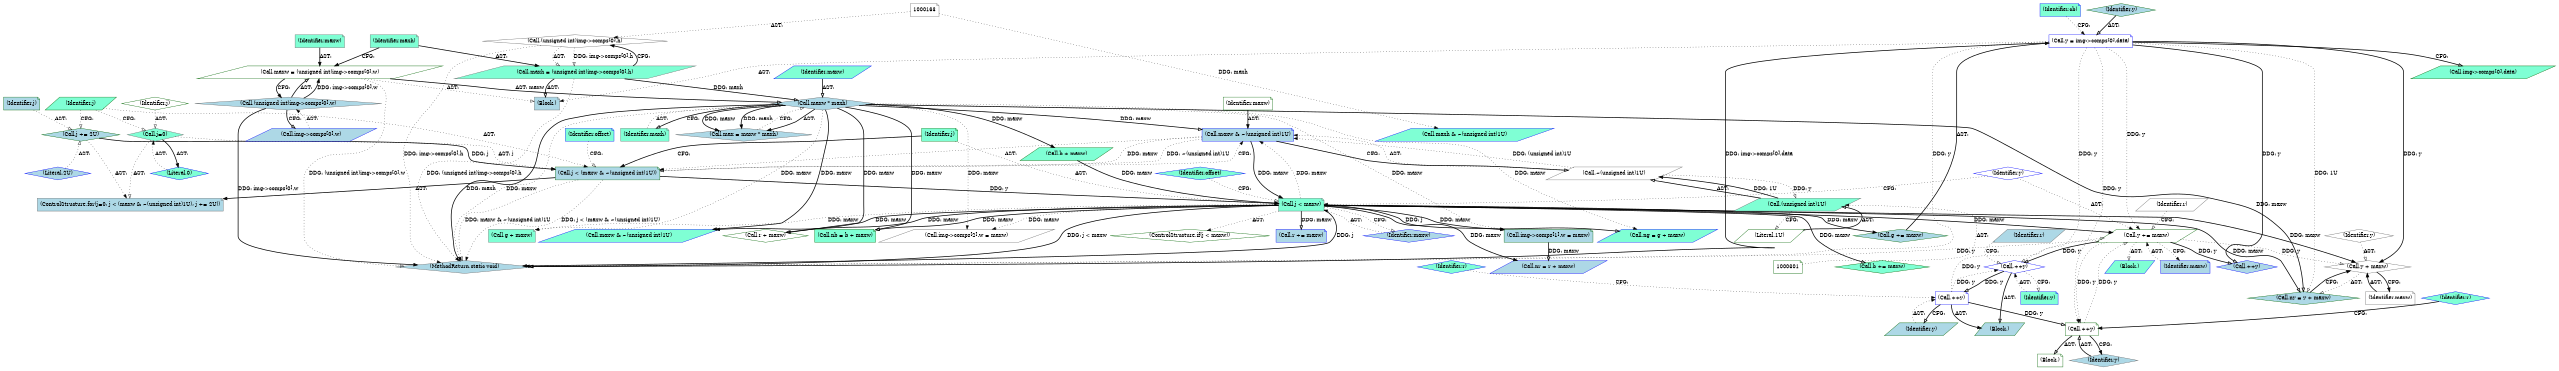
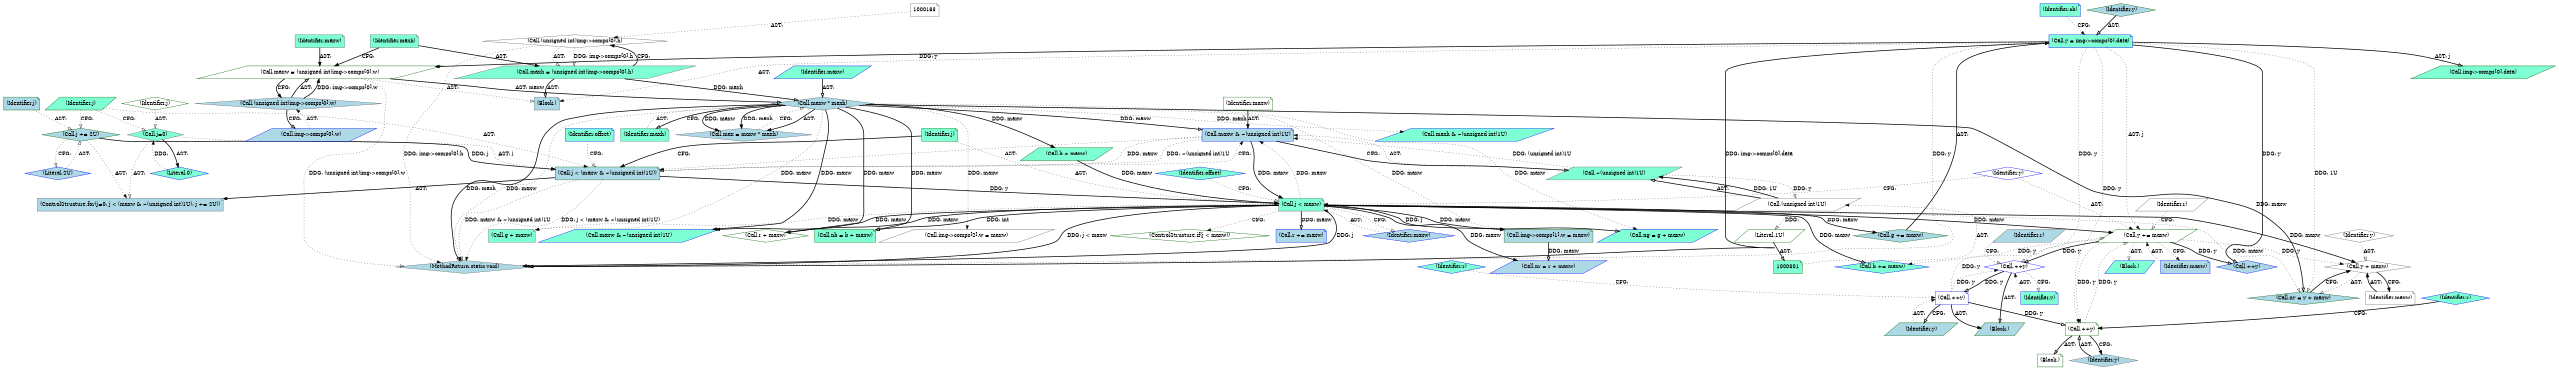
  digraph {
    node [color=blue fillcolor=aquamarine shape=diamond style=filled]
    edge [arrowhead=normal style=dotted]
    n1 [color=gray40 fillcolor=white label="(Call,y + maxw)"]
    n2 [color=gray40 fillcolor=white label="(Identifier,maxw)" shape=note]
    n3 [color=darkgreen fillcolor=lightblue label="(Call,ny = y + maxw)"]
-   n4 [fillcolor=white label="(Call,y = img->comps[0].data)" shape=note]
+   n4 [label="(Call,y = img->comps[0].data)" shape=note]
    n5 [color=darkgreen fillcolor=white label="(Call,y += maxw)" shape=parallelogram]
    n6 [color=darkgreen fillcolor=white label="(Call,++y)" shape=note]
    n7 [fillcolor=white label="(Call,++y)"]
    n8 [color=gray40 fillcolor=lightblue label="(MethodReturn,static void)"]
    n9 [color=darkgreen label="(Call,img->comps[0].data)" shape=parallelogram]
    n10 [fillcolor=lightblue label="(Call,++y)"]
    n11 [color=gray40 fillcolor=lightblue label="(Block,)" shape=note]
    n12 [label="(Block,)" shape=parallelogram]
    n13 [fillcolor=lightblue label="(Identifier,maxw)" shape=note]
    n14 [color=darkgreen fillcolor=white label="(Block,)" shape=note]
    n15 [color=gray40 fillcolor=lightblue label="(Identifier,y)"]
    n16 [fillcolor=white label="(Call,++y)" shape=note]
    n17 [color=darkgreen fillcolor=lightblue label="(Block,)" shape=parallelogram]
    n18 [label="(Identifier,y)" shape=note]
    n19 [color=gray40 label="(Call,j < maxw)" shape=note]
    n20 [fillcolor=lightblue label="(Call,maxw & ~(unsigned int)1U)" shape=note]
    n21 [color=darkgreen fillcolor=white label="(ControlStructure,if(j < maxw))"]
    n22 [color=gray40 label="(Call,g + maxw)" shape=note]
    n23 [fillcolor=lightblue label="(Call,r += maxw)" shape=note]
    n24 [label="(Call,maxw & ~(unsigned int)1U)" shape=parallelogram]
    n25 [fillcolor=lightblue label="(Identifier,maxw)"]
    n26 [color=darkgreen fillcolor=white label="(Call,r + maxw)"]
    n27 [color=darkgreen label="(Call,nb = b + maxw)" shape=note]
-   n28 [color=darkgreen label="(Call,b += maxw)"]
+   n28 [label="(Call,b += maxw)"]
    n29 [color=darkgreen fillcolor=lightblue label="(Call,img->comps[1].w = maxw)" shape=note]
    n30 [color=gray40 fillcolor=white label="(Call,img->comps[2].w = maxw)" shape=parallelogram]
    n31 [fillcolor=lightblue label="(Call,nr = r + maxw)" shape=parallelogram]
    n32 [label="(Call,ng = g + maxw)" shape=parallelogram]
    n33 [color=darkgreen fillcolor=lightblue label="(Call,g += maxw)"]
    n34 [color=darkgreen fillcolor=lightblue label="(Call,j < (maxw & ~(unsigned int)1U))" shape=note]
-   n35 [color=gray40 fillcolor=white label="(Call,~(unsigned int)1U)" shape=parallelogram]
+   n35 [color=gray40 label="(Call,~(unsigned int)1U)" shape=parallelogram]
    n36 [color=darkgreen label="(Call,b + maxw)" shape=parallelogram]
    n37 [color=gray40 fillcolor=lightblue label="(ControlStructure,for(j=0; j < (maxw & ~(unsigned int)1U); j += 2U))" shape=note]
    n38 [color=darkgreen fillcolor=lightblue label="(Call,j += 2U)"]
    n39 [fillcolor=lightblue label="(Literal,2U)"]
    n40 [color=gray40 label="(Call,j=0)"]
    n41 [label="(Literal,0)"]
-   n42 [color=gray40 label="(Call,(unsigned int)1U)" shape=parallelogram]
+   n42 [color=gray40 fillcolor=white label="(Call,(unsigned int)1U)" shape=parallelogram]
    n43 [color=gray40 fillcolor=lightblue label="(Call,maxw * maxh)"]
    n44 [color=gray40 label="(Identifier,maxh)" shape=note]
    n45 [label="(Call,maxh & ~(unsigned int)1U)" shape=parallelogram]
    n46 [color=gray40 fillcolor=lightblue label="(Call,max = maxw * maxh)"]
    n47 [color=darkgreen fillcolor=white label="(Call,maxw = (unsigned int)img->comps[0].w)" shape=parallelogram]
    n48 [color=gray40 fillcolor=lightblue label="(Call,(unsigned int)img->comps[0].w)"]
    n49 [fillcolor=lightblue label="(Call,img->comps[0].w)" shape=parallelogram]
    n50 [color=gray40 label="(Call,maxh = (unsigned int)img->comps[0].h)" shape=parallelogram]
    n51 [color=gray40 fillcolor=white label="(Call,(unsigned int)img->comps[0].h)"]
    n52 [color=darkgreen fillcolor=white label="(Literal,1U)" shape=parallelogram]
    n53 [color=darkgreen fillcolor=lightblue label="(Identifier,y)" shape=parallelogram]
    n54 [color=gray40 fillcolor=white label="(Identifier,y)"]
    n55 [label="(Identifier,offset)" shape=note]
    n56 [color=darkgreen fillcolor=white label="(Identifier,maxw)" shape=note]
    n57 [label="(Identifier,maxw)" shape=parallelogram]
    n58 [color=darkgreen fillcolor=white label="(Identifier,j)"]
    n59 [color=darkgreen fillcolor=lightblue label="(Identifier,j)" shape=note]
    n60 [label="(Identifier,r)"]
    n61 [label="(Identifier,cb)" shape=note]
    n62 [label="(Identifier,r)"]
    n63 [color=gray40 label="(Identifier,maxw)" shape=note]
    n64 [fillcolor=white label="(Identifier,y)"]
    n65 [color=gray40 fillcolor=lightblue label="(Identifier,r)" shape=parallelogram]
    n66 [color=gray40 label="(Identifier,maxh)" shape=note]
    n67 [color=darkgreen fillcolor=lightblue label="(Identifier,y)"]
    n68 [color=gray40 fillcolor=white label="(Identifier,r)" shape=parallelogram]
    n69 [color=darkgreen label="(Identifier,j)" shape=parallelogram]
    n70 [label="(Identifier,offset)"]
    n71 [color=darkgreen label="(Identifier,j)" shape=note]
    1000163 [color=gray40 fillcolor=white shape=note]
-   1000301 [color=darkgreen fillcolor=white shape=note]
+   1000301 [color=darkgreen shape=note]
    n1 -> n2 [label="CFG: " style=bold]
    n1 -> n3 [arrowhead=onormal label="AST: "]
    n2 -> n1 [label="AST: " style=bold]
    n3 -> n1 [label="CFG: " style=bold]
-   n4 -> n1 [label="DDG: y" style=bold]
+   n4 -> n47 [label="DDG: y" style=bold]
    n4 -> n3 [arrowhead=onormal label="DDG: 1U"]
-   n4 -> n5 [label="DDG: y"]
+   n4 -> n5 [label="AST: j"]
    n4 -> n6 [label="DDG: y"]
    n4 -> n7 [arrowhead=onormal label="DDG: y"]
    n4 -> n8 [arrowhead=onormal label="DDG: img->comps[0].data" style=bold]
    n4 -> n8 [label="DDG: y"]
-   n4 -> n9 [arrowhead=onormal label="CFG: " style=bold]
+   n4 -> n9 [arrowhead=onormal label="AST: j" style=bold]
    n4 -> n10 [arrowhead=onormal label="DDG: y" style=bold]
    n4 -> n11 [label="AST: "]
-   n5 -> n1 [arrowhead=onormal label="DDG: y"]
+   n5 -> n1 [label="DDG: y"]
    n5 -> n6 [label="DDG: y"]
    n5 -> n7 [arrowhead=onormal label="DDG: y" style=bold]
-   n5 -> n8 [label="DDG: y"]
+   n5 -> n28 [label="DDG: y"]
    n5 -> n10 [arrowhead=onormal label="DDG: y" style=bold]
    n5 -> n12 [arrowhead=onormal label="AST: "]
    n5 -> n13 [label="CFG: "]
    n6 -> n5 [arrowhead=onormal label="DDG: y"]
    n6 -> n14 [arrowhead=onormal label="AST: " style=bold]
    n6 -> n15 [label="CFG: " style=bold]
    n7 -> n16 [arrowhead=onormal label="DDG: y" style=bold]
    n7 -> n17 [arrowhead=onormal label="AST: " style=bold]
    n7 -> n18 [arrowhead=onormal label="CFG: "]
    n13 -> n5 [label="AST: "]
    n15 -> n6 [arrowhead=onormal label="AST: " style=bold]
    n16 -> n5 [arrowhead=onormal label="DDG: y"]
    n16 -> n6 [arrowhead=onormal label="DDG: y" style=bold]
    n16 -> n7 [label="DDG: y"]
    n16 -> n17 [label="AST: " style=bold]
    n16 -> n53 [arrowhead=onormal label="CFG: " style=bold]
    n18 -> n7 [label="AST: "]
    n19 -> n1 [label="DDG: maxw" style=bold]
-   n19 -> n3 [arrowhead=onormal label="DDG: maxw" style=bold]
+   n19 -> n3 [arrowhead=onormal label="DDG: maxw"]
    n19 -> n5 [label="DDG: maxw" style=bold]
    n19 -> n8 [arrowhead=onormal label="DDG: j < maxw" style=bold]
    n19 -> n8 [label="DDG: j" style=bold]
    n19 -> n20 [label="DDG: maxw"]
-   n19 -> n21 [label="AST: "]
+   n19 -> n21 [label="CFG: "]
    n19 -> n22 [label="DDG: maxw"]
    n19 -> n23 [arrowhead=onormal label="DDG: maxw" style=bold]
    n19 -> n24 [label="DDG: maxw" style=bold]
    n19 -> n25 [arrowhead=onormal label="CFG: "]
    n19 -> n26 [arrowhead=onormal label="DDG: maxw" style=bold]
-   n19 -> n27 [arrowhead=onormal label="DDG: maxw" style=bold]
+   n19 -> n27 [arrowhead=onormal label="DDG: int" style=bold]
    n19 -> n28 [arrowhead=onormal label="DDG: maxw" style=bold]
    n19 -> n29 [label="DDG: j" style=bold]
-   n19 -> n30 [label="DDG: maxw"]
    n19 -> n31 [label="DDG: maxw" style=bold]
    n19 -> n32 [arrowhead=onormal label="DDG: maxw" style=bold]
    n19 -> n33 [label="DDG: maxw" style=bold]
    n20 -> n19 [label="DDG: maxw" style=bold]
    n20 -> n34 [label="AST: "]
    n20 -> n34 [arrowhead=onormal label="DDG: maxw"]
    n20 -> n34 [arrowhead=onormal label="DDG: ~(unsigned int)1U"]
    n20 -> n35 [arrowhead=onormal label="CFG: " style=bold]
    n25 -> n19 [label="AST: "]
    n29 -> n31 [arrowhead=onormal label="DDG: maxw" style=bold]
    n33 -> n4 [label="AST: " style=bold]
    n34 -> n8 [arrowhead=onormal label="DDG: maxw & ~(unsigned int)1U"]
    n34 -> n8 [label="DDG: j < (maxw & ~(unsigned int)1U)"]
    n34 -> n19 [label="DDG: y" style=bold]
    n34 -> n20 [label="CFG: "]
    n34 -> n37 [label="AST: " style=bold]
    n35 -> n20 [label="AST: "]
    n35 -> n20 [label="DDG: (unsigned int)1U"]
    n35 -> n42 [arrowhead=onormal label="DDG: y"]
    n36 -> n19 [arrowhead=onormal label="DDG: maxw" style=bold]
    n38 -> n34 [arrowhead=onormal label="DDG: j" style=bold]
    n38 -> n37 [label="AST: "]
+   n38 -> n39 [arrowhead=onormal label="CFG: "]
    n39 -> n38 [arrowhead=onormal label="AST: "]
    n40 -> n34 [label="AST: j"]
    n40 -> n37 [arrowhead=onormal label="AST: "]
    n40 -> n41 [label="AST: " style=bold]
-   n41 -> n40 [label="AST: "]
+   n41 -> n40 [label="DDG: "]
    n42 -> n35 [arrowhead=onormal label="AST: " style=bold]
    n42 -> n35 [label="DDG: 1U" style=bold]
-   n42 -> n52 [arrowhead=onormal label="CFG: "]
+   n42 -> n52 [arrowhead=onormal label="DDG: "]
    n43 -> n3 [arrowhead=onormal label="DDG: maxw" style=bold]
    n43 -> n8 [label="DDG: maxw"]
    n43 -> n8 [arrowhead=onormal label="DDG: maxh" style=bold]
    n43 -> n20 [arrowhead=onormal label="DDG: maxw" style=bold]
    n43 -> n22 [arrowhead=onormal label="DDG: maxw"]
    n43 -> n24 [label="DDG: maxw" style=bold]
    n43 -> n26 [arrowhead=onormal label="DDG: maxw" style=bold]
    n43 -> n27 [arrowhead=onormal label="DDG: maxw" style=bold]
    n43 -> n29 [label="DDG: maxw"]
    n43 -> n30 [label="DDG: maxw"]
    n43 -> n32 [label="DDG: maxw"]
    n43 -> n36 [label="DDG: maxw" style=bold]
    n43 -> n44 [arrowhead=onormal label="CFG: " style=bold]
-   1000163 -> n45 [label="DDG: maxh"]
+   n43 -> n45 [label="DDG: maxh"]
    n43 -> n46 [label="AST: " style=bold]
    n43 -> n46 [label="DDG: maxw" style=bold]
    n43 -> n46 [label="DDG: maxh" style=bold]
    n44 -> n43 [arrowhead=onormal label="AST: "]
    n46 -> n43 [arrowhead=onormal label="CFG: "]
    n47 -> n8 [arrowhead=onormal label="DDG: (unsigned int)img->comps[0].w"]
    n47 -> n11 [arrowhead=onormal label="AST: "]
    n47 -> n43 [arrowhead=onormal label="AST: maxw" style=bold]
    n47 -> n48 [label="CFG: " style=bold]
-   n48 -> n8 [label="DDG: img->comps[0].w" style=bold]
    n48 -> n47 [arrowhead=onormal label="AST: " style=bold]
    n48 -> n47 [label="DDG: img->comps[0].w" style=bold]
    n48 -> n49 [arrowhead=onormal label="CFG: " style=bold]
    n49 -> n48 [label="AST: "]
-   n50 -> n8 [label="DDG: (unsigned int)img->comps[0].h"]
    n50 -> n11 [arrowhead=onormal label="AST: " style=bold]
    n50 -> n43 [arrowhead=onormal label="DDG: maxh" style=bold]
    n50 -> n51 [label="CFG: " style=bold]
    n51 -> n8 [label="DDG: img->comps[0].h"]
    n51 -> n50 [arrowhead=onormal label="AST: "]
    n51 -> n50 [arrowhead=onormal label="DDG: img->comps[0].h"]
-   n52 -> n42 [arrowhead=onormal label="AST: " style=bold]
+   n52 -> 1000301 [arrowhead=onormal label="AST: " style=bold]
    n53 -> n16 [label="AST: "]
    n54 -> n1 [arrowhead=onormal label="AST: "]
    n55 -> n34 [arrowhead=onormal label="CFG: "]
    n56 -> n20 [label="AST: " style=bold]
    n57 -> n43 [arrowhead=onormal label="AST: " style=bold]
    n58 -> n40 [arrowhead=onormal label="AST: "]
    n59 -> n38 [arrowhead=onormal label="AST: "]
    n60 -> n6 [label="CFG: " style=bold]
    n61 -> n4 [label="CFG: "]
    n62 -> n16 [label="CFG: "]
    n63 -> n47 [label="AST: " style=bold]
    n64 -> n5 [label="AST: "]
    n64 -> n19 [label="CFG: "]
    n65 -> n7 [arrowhead=onormal label="CFG: "]
    n66 -> n47 [label="CFG: " style=bold]
    n66 -> n50 [label="AST: " style=bold]
    n67 -> n4 [arrowhead=onormal label="AST: " style=bold]
    n68 -> n5 [arrowhead=onormal label="CFG: "]
    n69 -> n34 [label="AST: "]
    n69 -> n38 [arrowhead=onormal label="CFG: "]
    n69 -> n40 [arrowhead=onormal label="CFG: "]
    n70 -> n19 [arrowhead=onormal label="CFG: "]
    n71 -> n19 [arrowhead=onormal label="AST: "]
    n71 -> n34 [label="CFG: " style=bold]
    1000163 -> n51 [label="AST: "]
    1000301 -> n42 [label="AST: "]
  }
